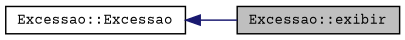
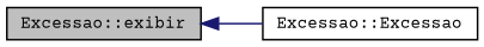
  digraph {
    rankdir=LR
    fontname="Courier Prime"
    node [color=black fontname="Courier Prime" fontsize=10 shape=record style=filled]
    n1 [fillcolor=grey75 fontcolor=black height=0.2 label="Excessao::exibir" width=0.4]
    n2 [fillcolor=white height=0.2 label="Excessao::Excessao" width=0.4]
-   n2 -> n1 [color=midnightblue dir=back fontname="Courier Prime" fontsize=10 labelfontname=Helvetica labelfontsize=10 style=solid]
+   n1 -> n2 [color=midnightblue dir=back fontname="Courier Prime" fontsize=10 labelfontname=Helvetica labelfontsize=10 style=solid]
  }
